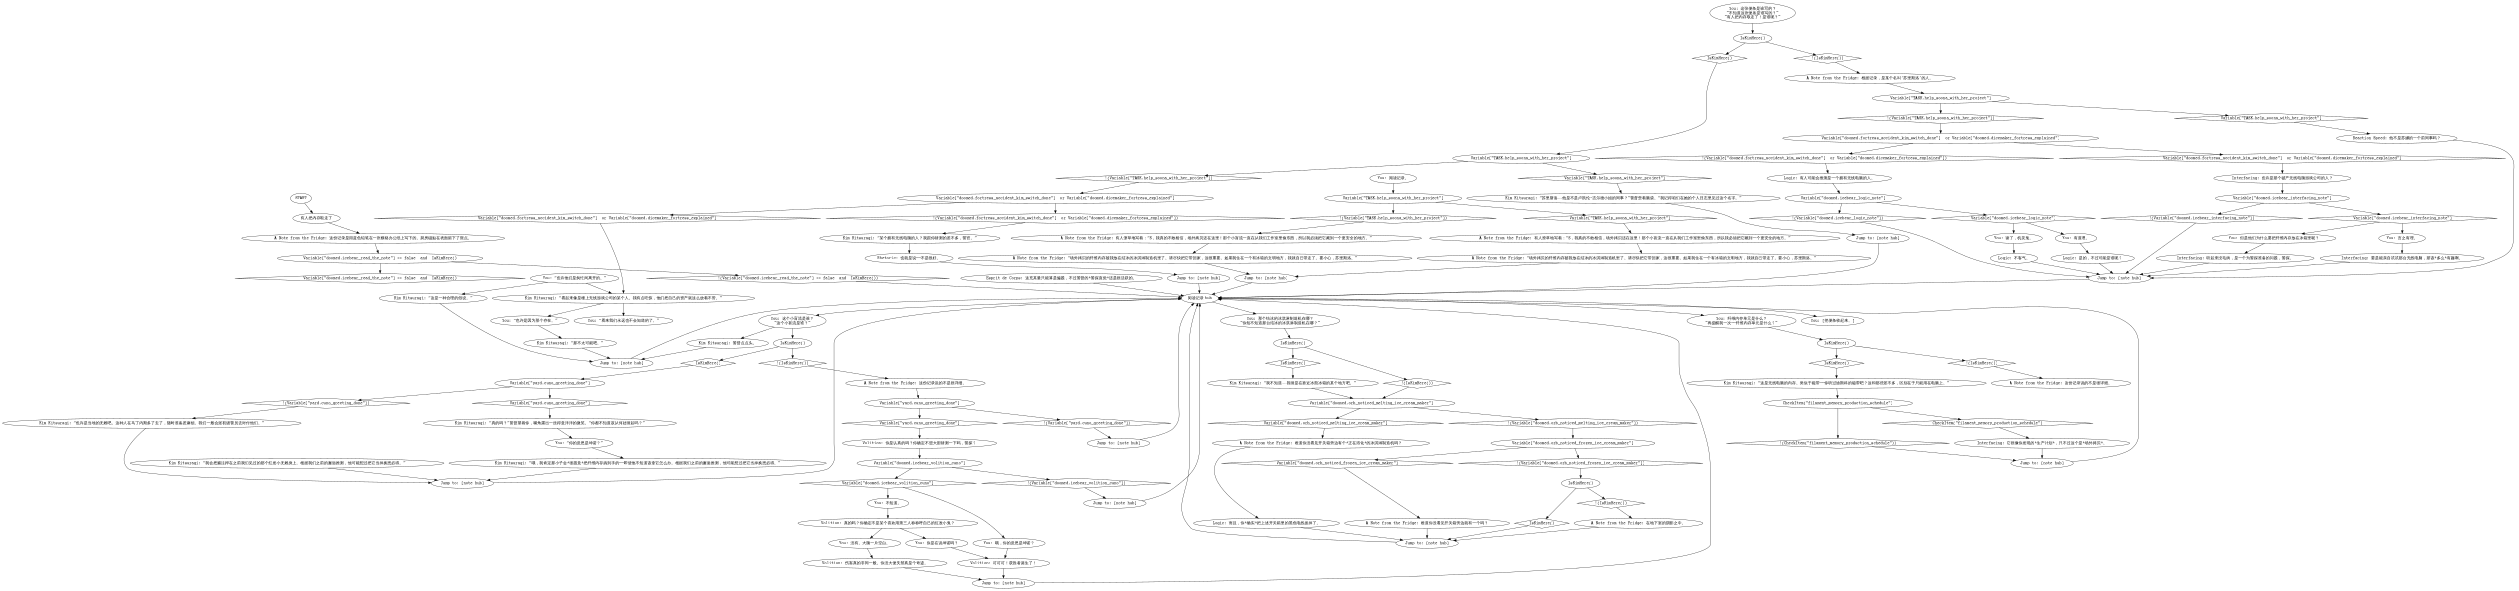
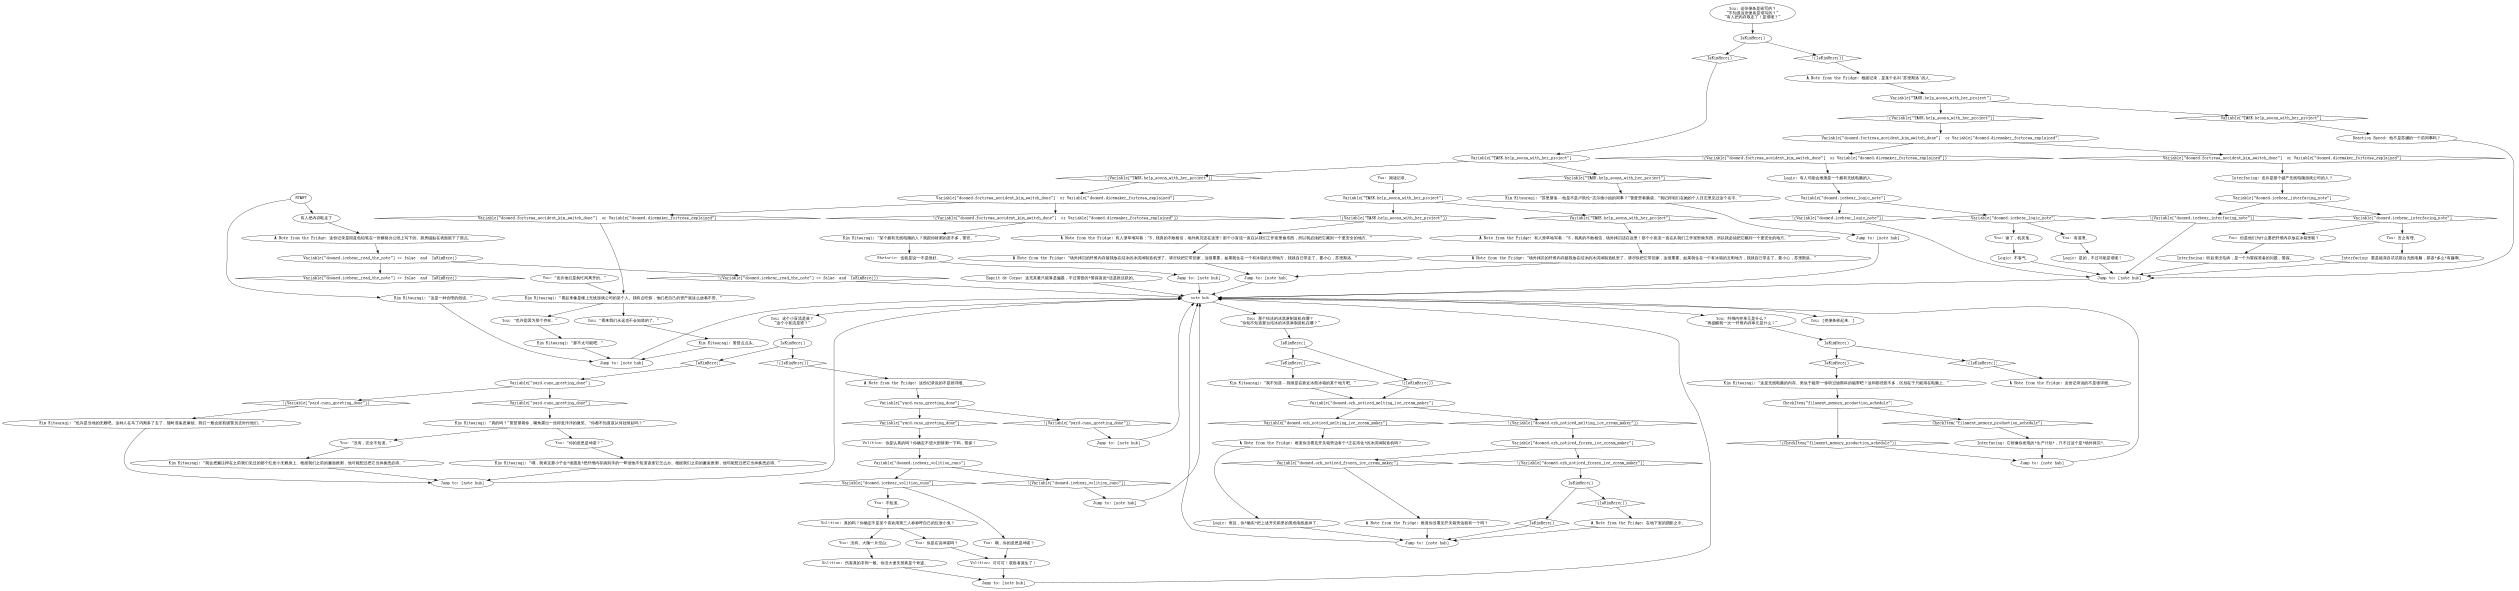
  digraph {
    fontname="Courier Prime"
    node [fontname="Courier Prime"]
    edge [fontname="Courier Prime"]
    n1 [label=START]
    n2 [label="有人把内存取走了"]
    n3 [label="A Note from the Fridge: 这份记录是用蓝色铅笔在一张横格办公纸上写下的。厨房磁贴在表面留下了斑点。"]
    n4 [label="Variable[\"doomed.icebear_read_the_note\"] == false  and  IsKimHere()"]
    n5 [label="CheckItem(\"filament_memory_production_schedule\")"]
    n6 [label="CheckItem(\"filament_memory_production_schedule\")" shape=diamond]
    n7 [label="!(CheckItem(\"filament_memory_production_schedule\"))" shape=diamond]
    n8 [label="Interfacing: 它很像你发现的*生产计划*，只不过这个是*场外拷贝*。"]
    n9 [label="Jump to: [note hub]"]
-   n10 [label="阅读记录 hub"]
+   n10 [label="note hub"]
    n11 [label="Esprit de Corps: 这充其量只能算是偏题，不过警督的*警探直觉*还是很活跃的。"]
    n12 [label="A Note from the Fridge: 难道你没看见开关箱旁边就有一个吗？"]
    n13 [label="Jump to: [note hub]"]
    n14 [label="You: “看来我们永远也不会知道的了。”"]
    n15 [label="Kim Kitsuragi: 警督点点头。"]
    n16 [label="Jump to: [note hub]"]
    n17 [label="Logic: 是的，不过可能是谁呢？"]
    n18 [label="Jump to: [note hub]"]
    n19 [label="Logic: 不客气。"]
    n20 [label="Jump to: [note hub]"]
    n21 [label="You: [把便条收起来。]"]
    n22 [label="You: 纤维内存单元是什么？\n“再提醒我一次——纤维内存单元是什么？”"]
    n23 [label="You: 那个结冰的冰淇淋制造机在哪？\n“你知不知道那台结冰的冰淇淋制造机在哪？”"]
    n24 [label="You: 这个小盲流是谁？\n“这个小盲流是谁？”"]
    n25 [label="Variable[\"TASK.help_soona_with_her_project\"]"]
    n26 [label="Variable[\"TASK.help_soona_with_her_project\"]" shape=diamond]
    n27 [label="!(Variable[\"TASK.help_soona_with_her_project\"])" shape=diamond]
    n28 [label="Kim Kitsuragi: “苏里斯洛……他是不是卢凯伦-吉尔德小姐的同事？”警督歪着脑袋。“我记得咱们在她的个人日志里见过这个名字。”"]
    n29 [label="Variable[\"doomed.fortress_accident_kim_switch_done\"]  or Variable[\"doomed.dicemaker_fortress_explained\"]"]
    n30 [label="Jump to: [note hub]"]
    n31 [label="Variable[\"doomed.fortress_accident_kim_switch_done\"]  or Variable[\"doomed.dicemaker_fortress_explained\"]" shape=diamond]
    n32 [label="!(Variable[\"doomed.fortress_accident_kim_switch_done\"]  or Variable[\"doomed.dicemaker_fortress_explained\"])" shape=diamond]
    n33 [label="A Note from the Fridge: 有人潦草地写着：“S，我真的不敢相信，场外拷贝还在这里！那个小盲流一直在从我们工作室里偷东西，所以我必须把它藏到一个更安全的地方。”"]
    n34 [label="A Note from the Fridge: “场外拷贝的纤维内存被我放在结冰的冰淇淋制造机里了。请尽快把它带回家，这很重要。如果我住在一个有冰箱的文明地方，我就自己带走了。要小心，苏里斯洛。”"]
    n35 [label="Jump to: [note hub]"]
    n36 [label="Jump to: [note hub]"]
    n37 [label="Kim Kitsuragi: “也许是当地的无赖吧。这种人在马丁内斯多了去了，随时准备惹麻烦。我们一般会派初级警员去对付他们。”"]
    n38 [label="Jump to: [note hub]"]
    n39 [label="You: “你的意思是坤诺？”"]
    n40 [label="Kim Kitsuragi: “哦，我肯定那小子会*很愿意*把纤维内存搞到手的——即使他不知道该拿它怎么办。根据我们之前的邂逅推测，他可能想过把它当掉换思必得。”"]
    n41 [label="Kim Kitsuragi: “看起来像是楼上无线游戏公司的某个人。我有点吃惊，他们把自己的资产就这么放着不管。”"]
    n42 [label="You: “也许是因为那个存在。”"]
    n43 [label="You: “也许他们是匆忙间离开的。”"]
    n44 [label="Kim Kitsuragi: “这是一种合理的假设。”"]
    n45 [label="Kim Kitsuragi: “那不太可能吧。”"]
    n46 [label="Variable[\"yard.cuno_greeting_done\"]"]
    n47 [label="Variable[\"yard.cuno_greeting_done\"]" shape=diamond]
    n48 [label="!(Variable[\"yard.cuno_greeting_done\"])" shape=diamond]
    n49 [label="Kim Kitsuragi: “真的吗？”警督望着你，嘴角露出一丝得意洋洋的微笑。“你都不知道该从何处猜起吗？”"]
+   n50 [label="You: “没有，完全不知道。”"]
    n51 [label="IsKimHere()"]
    n52 [label="IsKimHere()" shape=diamond]
    n53 [label="!(IsKimHere())" shape=diamond]
    n54 [label="A Note from the Fridge: 这份记录说的不是很详细。"]
    n55 [label="Variable[\"yard.cuno_greeting_done\"]"]
    n56 [label="Variable[\"doomed.icebear_read_the_note\"] == false  and  IsKimHere()" shape=diamond]
    n57 [label="!(Variable[\"doomed.icebear_read_the_note\"] == false  and  IsKimHere())" shape=diamond]
    n58 [label="Volition: 伤害真的非同一般。你没大便失禁真是个奇迹。"]
    n59 [label="Jump to: [note hub]"]
    n60 [label="Variable[\"doomed.icebear_volition_cuno\"]"]
    n61 [label="Variable[\"doomed.icebear_volition_cuno\"]" shape=diamond]
    n62 [label="!(Variable[\"doomed.icebear_volition_cuno\"])" shape=diamond]
    n63 [label="You: 哦，你的意思是坤诺？"]
    n64 [label="You: 不知道。"]
    n65 [label="Volition: 叮叮叮！获胜者诞生了！"]
    n66 [label="Volition: 真的吗？你确定不是某个喜欢用第三人称称呼自己的红发小鬼？"]
    n67 [label="A Note from the Fridge: 根据记录，是某个名叫‘苏里斯洛’的人。"]
    n68 [label="Variable[\"TASK.help_soona_with_her_project\"]"]
    n69 [label="Variable[\"TASK.help_soona_with_her_project\"]" shape=diamond]
    n70 [label="!(Variable[\"TASK.help_soona_with_her_project\"])" shape=diamond]
    n71 [label="IsKimHere()"]
    n72 [label="IsKimHere()" shape=diamond]
    n73 [label="!(IsKimHere())" shape=diamond]
    n74 [label="You: 没有。大脑一片空白。"]
    n75 [label="You: 你是在说坤诺吗？"]
    n76 [label="Kim Kitsuragi: “某个拥有无线电脑的人？我跟你猜测的差不多，警官。”"]
    n77 [label="Rhetoric: 也就是说——不是很好。"]
    n78 [label="Logic: 有人可能会推测是一个拥有无线电脑的人。"]
    n79 [label="Variable[\"doomed.icebear_logic_note\"]"]
    n80 [label="Variable[\"doomed.icebear_logic_note\"]" shape=diamond]
    n81 [label="!(Variable[\"doomed.icebear_logic_note\"])" shape=diamond]
    n82 [label="Kim Kitsuragi: “这是无线电脑的内存。类似于磁带——你听过迪斯科的磁带吧？这和那些差不多，区别在于只能用在电脑上。”"]
    n83 [label="A Note from the Fridge: 这份记录说的不是很详细。"]
    n84 [label="You: 阅读记录。"]
    n85 [label="Variable[\"TASK.help_soona_with_her_project\"]"]
    n86 [label="Variable[\"TASK.help_soona_with_her_project\"]" shape=diamond]
    n87 [label="!(Variable[\"TASK.help_soona_with_her_project\"])" shape=diamond]
    n88 [label="Interfacing: 要是能亲自试试那台无线电脑，那该*多么*有趣啊。"]
    n89 [label="Kim Kitsuragi: “我会把赌注押在之前我们见过的那个红发小无赖身上。根据我们之前的邂逅推测，他可能想过把它当掉换思必得。”"]
    n90 [label="Volition: 你是认真的吗？你确定不想大胆猜测一下吗，警探？"]
    n91 [label="You: 谢了，机灵鬼。"]
    n92 [label="Variable[\"yard.cuno_greeting_done\"]" shape=diamond]
    n93 [label="!(Variable[\"yard.cuno_greeting_done\"])" shape=diamond]
    n94 [label="Jump to: [note hub]"]
    n95 [label="You: 有道理。"]
    n96 [label="A Note from the Fridge: 有人潦草地写着：“S，我真的不敢相信，场外拷贝还在这里！那个小盲流一直在从我们工作室里偷东西，所以我必须把它藏到一个更安全的地方。”"]
    n97 [label="A Note from the Fridge: “场外拷贝的纤维内存被我放在结冰的冰淇淋制造机里了。请尽快把它带回家，这很重要。如果我住在一个有冰箱的文明地方，我就自己带走了。要小心，苏里斯洛。”"]
    n98 [label="IsKimHere()"]
    n99 [label="IsKimHere()" shape=diamond]
    n100 [label="!(IsKimHere())" shape=diamond]
    n101 [label="A Note from the Fridge: 在地下室的阴影之中。"]
    n102 [label="You: 言之有理。"]
    n103 [label="IsKimHere()"]
    n104 [label="IsKimHere()" shape=diamond]
    n105 [label="!(IsKimHere())" shape=diamond]
    n106 [label="Variable[\"doomed.fortress_accident_kim_switch_done\"]  or Variable[\"doomed.dicemaker_fortress_explained\"]"]
    n107 [label="Variable[\"doomed.fortress_accident_kim_switch_done\"]  or Variable[\"doomed.dicemaker_fortress_explained\"]" shape=diamond]
    n108 [label="!(Variable[\"doomed.fortress_accident_kim_switch_done\"]  or Variable[\"doomed.dicemaker_fortress_explained\"])" shape=diamond]
    n109 [label="Interfacing: 也许是那个破产无线电脑游戏公司的人？"]
    n110 [label="Variable[\"doomed.icebear_interfacing_note\"]"]
    n111 [label="Variable[\"doomed.orb_noticed_melting_ice_cream_maker\"]"]
    n112 [label="Variable[\"doomed.orb_noticed_melting_ice_cream_maker\"]" shape=diamond]
    n113 [label="!(Variable[\"doomed.orb_noticed_melting_ice_cream_maker\"])" shape=diamond]
    n114 [label="A Note from the Fridge: 难道你没看见开关箱旁边有个*正在溶化*的冰淇淋制造机吗？"]
    n115 [label="Variable[\"doomed.orb_noticed_frozen_ice_cream_maker\"]"]
    n116 [label="Logic: 而且，你*确实*把上述开关箱里的黑色电线拔掉了。"]
    n117 [label="Variable[\"doomed.orb_noticed_frozen_ice_cream_maker\"]" shape=diamond]
    n118 [label="!(Variable[\"doomed.orb_noticed_frozen_ice_cream_maker\"])" shape=diamond]
    n119 [label="You: 这张便条是谁写的？\n“不知道这张便条是谁写的？”\n“有人把内存取走了！是谁呢？”"]
    n120 [label="IsKimHere()"]
    n121 [label="IsKimHere()" shape=diamond]
    n122 [label="!(IsKimHere())" shape=diamond]
    n123 [label="Reaction Speed: 他不是苏娜的一个前同事吗？"]
    n124 [label="Kim Kitsuragi: “我不知道……我猜是在靠近冰熊冰箱的某个地方吧。”"]
    n125 [label="You: 但是他们为什么要把纤维内存放在冰箱里呢？"]
    n126 [label="Interfacing: 听起来没毛病，是一个为警探准备的问题，警探。"]
    n127 [label="Variable[\"doomed.icebear_interfacing_note\"]" shape=diamond]
    n128 [label="!(Variable[\"doomed.icebear_interfacing_note\"])" shape=diamond]
    n1 -> n2
    n2 -> n3
    n3 -> n4
    n4 -> n56
    n4 -> n57
    n5 -> n6
    n5 -> n7
    n6 -> n8
    n7 -> n9
    n8 -> n9
    n9 -> n10
    n10 -> n21
    n10 -> n22
    n10 -> n23
    n10 -> n24
    n11 -> n10
    n12 -> n13
    n13 -> n10
-   n24 -> n15
+   n14 -> n15
    n15 -> n16
    n16 -> n10
    n17 -> n18
    n18 -> n10
    n19 -> n18
    n20 -> n10
    n22 -> n71
    n23 -> n103
    n24 -> n51
    n25 -> n26
    n25 -> n27
    n26 -> n28
    n27 -> n29
    n28 -> n30
    n29 -> n31
    n29 -> n32
    n30 -> n10
    n31 -> n41
    n32 -> n76
    n33 -> n34
    n34 -> n35
    n35 -> n10
    n36 -> n10
    n37 -> n38
    n38 -> n10
    n39 -> n40
    n40 -> n38
    n41 -> n14
    n41 -> n42
    n42 -> n45
    n43 -> n41
-   n43 -> n44
+   n1 -> n44
    n44 -> n16
    n45 -> n16
    n46 -> n47
    n46 -> n48
    n47 -> n49
    n48 -> n37
    n49 -> n39
+   n49 -> n50
+   n50 -> n89
    n51 -> n52
    n51 -> n53
    n52 -> n46
    n53 -> n54
    n54 -> n55
    n55 -> n92
    n55 -> n93
    n57 -> n10
    n58 -> n59
    n59 -> n10
    n60 -> n61
    n60 -> n62
    n61 -> n63
    n61 -> n64
    n62 -> n36
    n63 -> n65
    n64 -> n66
    n65 -> n59
    n66 -> n74
    n66 -> n75
    n67 -> n68
    n68 -> n69
    n68 -> n70
    n69 -> n123
    n70 -> n106
    n71 -> n72
    n71 -> n73
    n72 -> n82
    n73 -> n83
    n74 -> n58
    n75 -> n65
    n76 -> n77
    n77 -> n20
    n78 -> n79
    n79 -> n80
    n79 -> n81
    n80 -> n91
    n80 -> n95
    n81 -> n18
    n82 -> n5
    n84 -> n85
    n85 -> n86
    n85 -> n87
    n86 -> n33
    n87 -> n96
    n88 -> n18
    n89 -> n38
    n90 -> n60
    n91 -> n19
    n92 -> n90
    n93 -> n94
    n94 -> n10
    n95 -> n17
    n96 -> n97
    n97 -> n35
    n98 -> n99
    n98 -> n100
    n99 -> n13
    n100 -> n101
    n101 -> n13
    n102 -> n88
    n103 -> n104
    n103 -> n105
    n104 -> n124
    n105 -> n111
    n106 -> n107
    n106 -> n108
    n107 -> n109
    n108 -> n78
    n109 -> n110
    n110 -> n127
    n110 -> n128
    n111 -> n112
    n111 -> n113
    n112 -> n114
    n113 -> n115
    n114 -> n116
    n115 -> n117
    n115 -> n118
    n116 -> n13
    n117 -> n12
    n118 -> n98
    n119 -> n120
    n120 -> n121
    n120 -> n122
    n121 -> n25
    n122 -> n67
    n123 -> n18
    n124 -> n111
    n125 -> n126
    n126 -> n18
    n127 -> n102
    n127 -> n125
    n128 -> n18
  }
